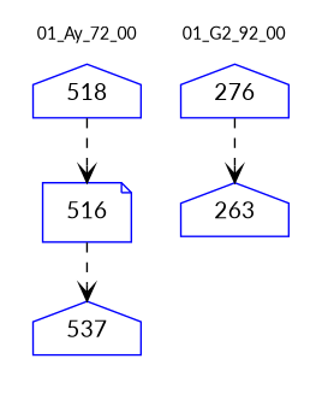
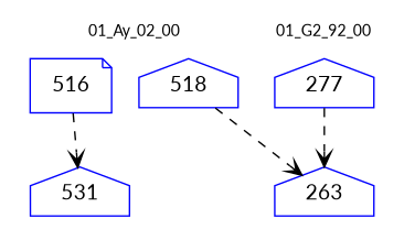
  digraph {
    fontname=Lato
    node [color=blue fontname=Lato shape=house]
    edge [arrowhead=vee color=black fontname=Lato style=dashed]
    n1 [label=518]
    n2 [label=516 shape=note]
-   n3 [label=537]
-   n4 [label=276]
+   n3 [label=531]
+   n4 [label=277]
    n5 [label=263]
    subgraph cluster_1 {
      color=white
      fontsize=10
-     label="01_Ay_72_00"
+     label="01_Ay_02_00"
      n1
      n2
      n3
    }
    subgraph cluster_2 {
      color=white
      fontsize=10
      label="01_G2_92_00"
      n4
      n5
    }
-   n1 -> n2
+   n1 -> n5
    n2 -> n3
    n4 -> n5
  }
